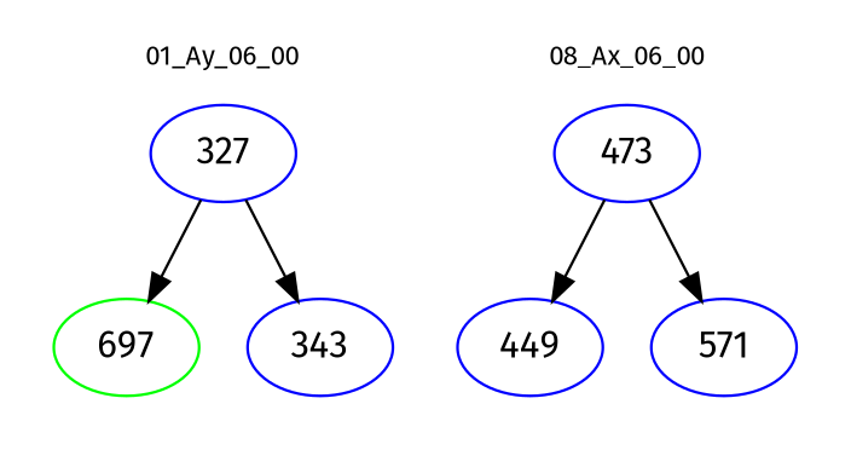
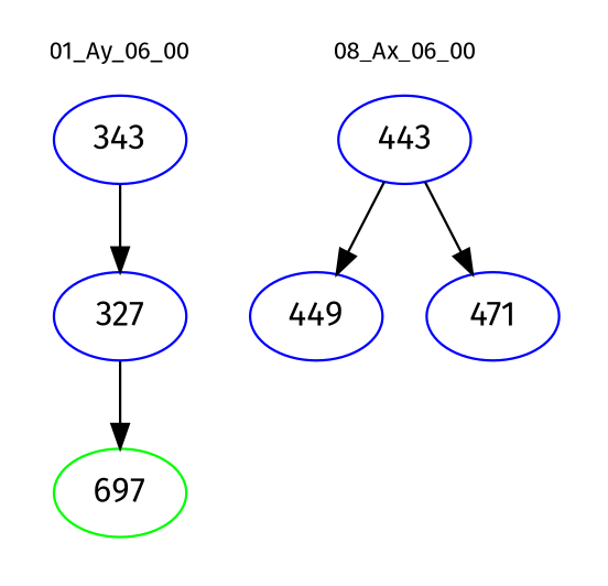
  digraph {
    fontname="Fira Sans"
    node [color=blue fontname="Fira Sans"]
    edge [color=black fontname="Fira Sans"]
    n1 [label=327]
    n2 [color=green label=697]
    n3 [label=343]
-   n4 [label=473]
+   n4 [label=443]
    n5 [label=449]
-   n6 [label=571]
+   n6 [label=471]
    subgraph cluster_1 {
      color=white
      fontsize=10
      label="01_Ay_06_00"
      n1
      n2
      n3
    }
    subgraph cluster_2 {
      color=white
      fontsize=10
      label="08_Ax_06_00"
      n4
      n5
      n6
    }
    n1 -> n2
-   n1 -> n3
+   n3 -> n1
    n4 -> n5
    n4 -> n6
  }
